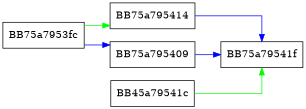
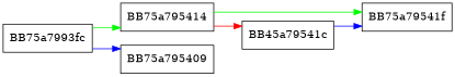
  digraph {
    rankdir=LR
    splines=ortho
    node [shape=box]
    edge [color=blue]
-   BB75a7953fc
+   BB75a7953fc [label=BB75a7993fc]
    BB75a795414
    BB75a795409
    BB75a79541f
    n5 [label=BB45a79541c]
    BB75a7953fc -> BB75a795414 [color=green]
    BB75a7953fc -> BB75a795409
-   BB75a795414 -> BB75a79541f
-   BB75a795409 -> BB75a79541f
-   n5 -> BB75a79541f [color=green]
+   BB75a795414 -> BB75a79541f [color=green]
+   BB75a795414 -> n5 [color=red]
+   n5 -> BB75a79541f
  }
